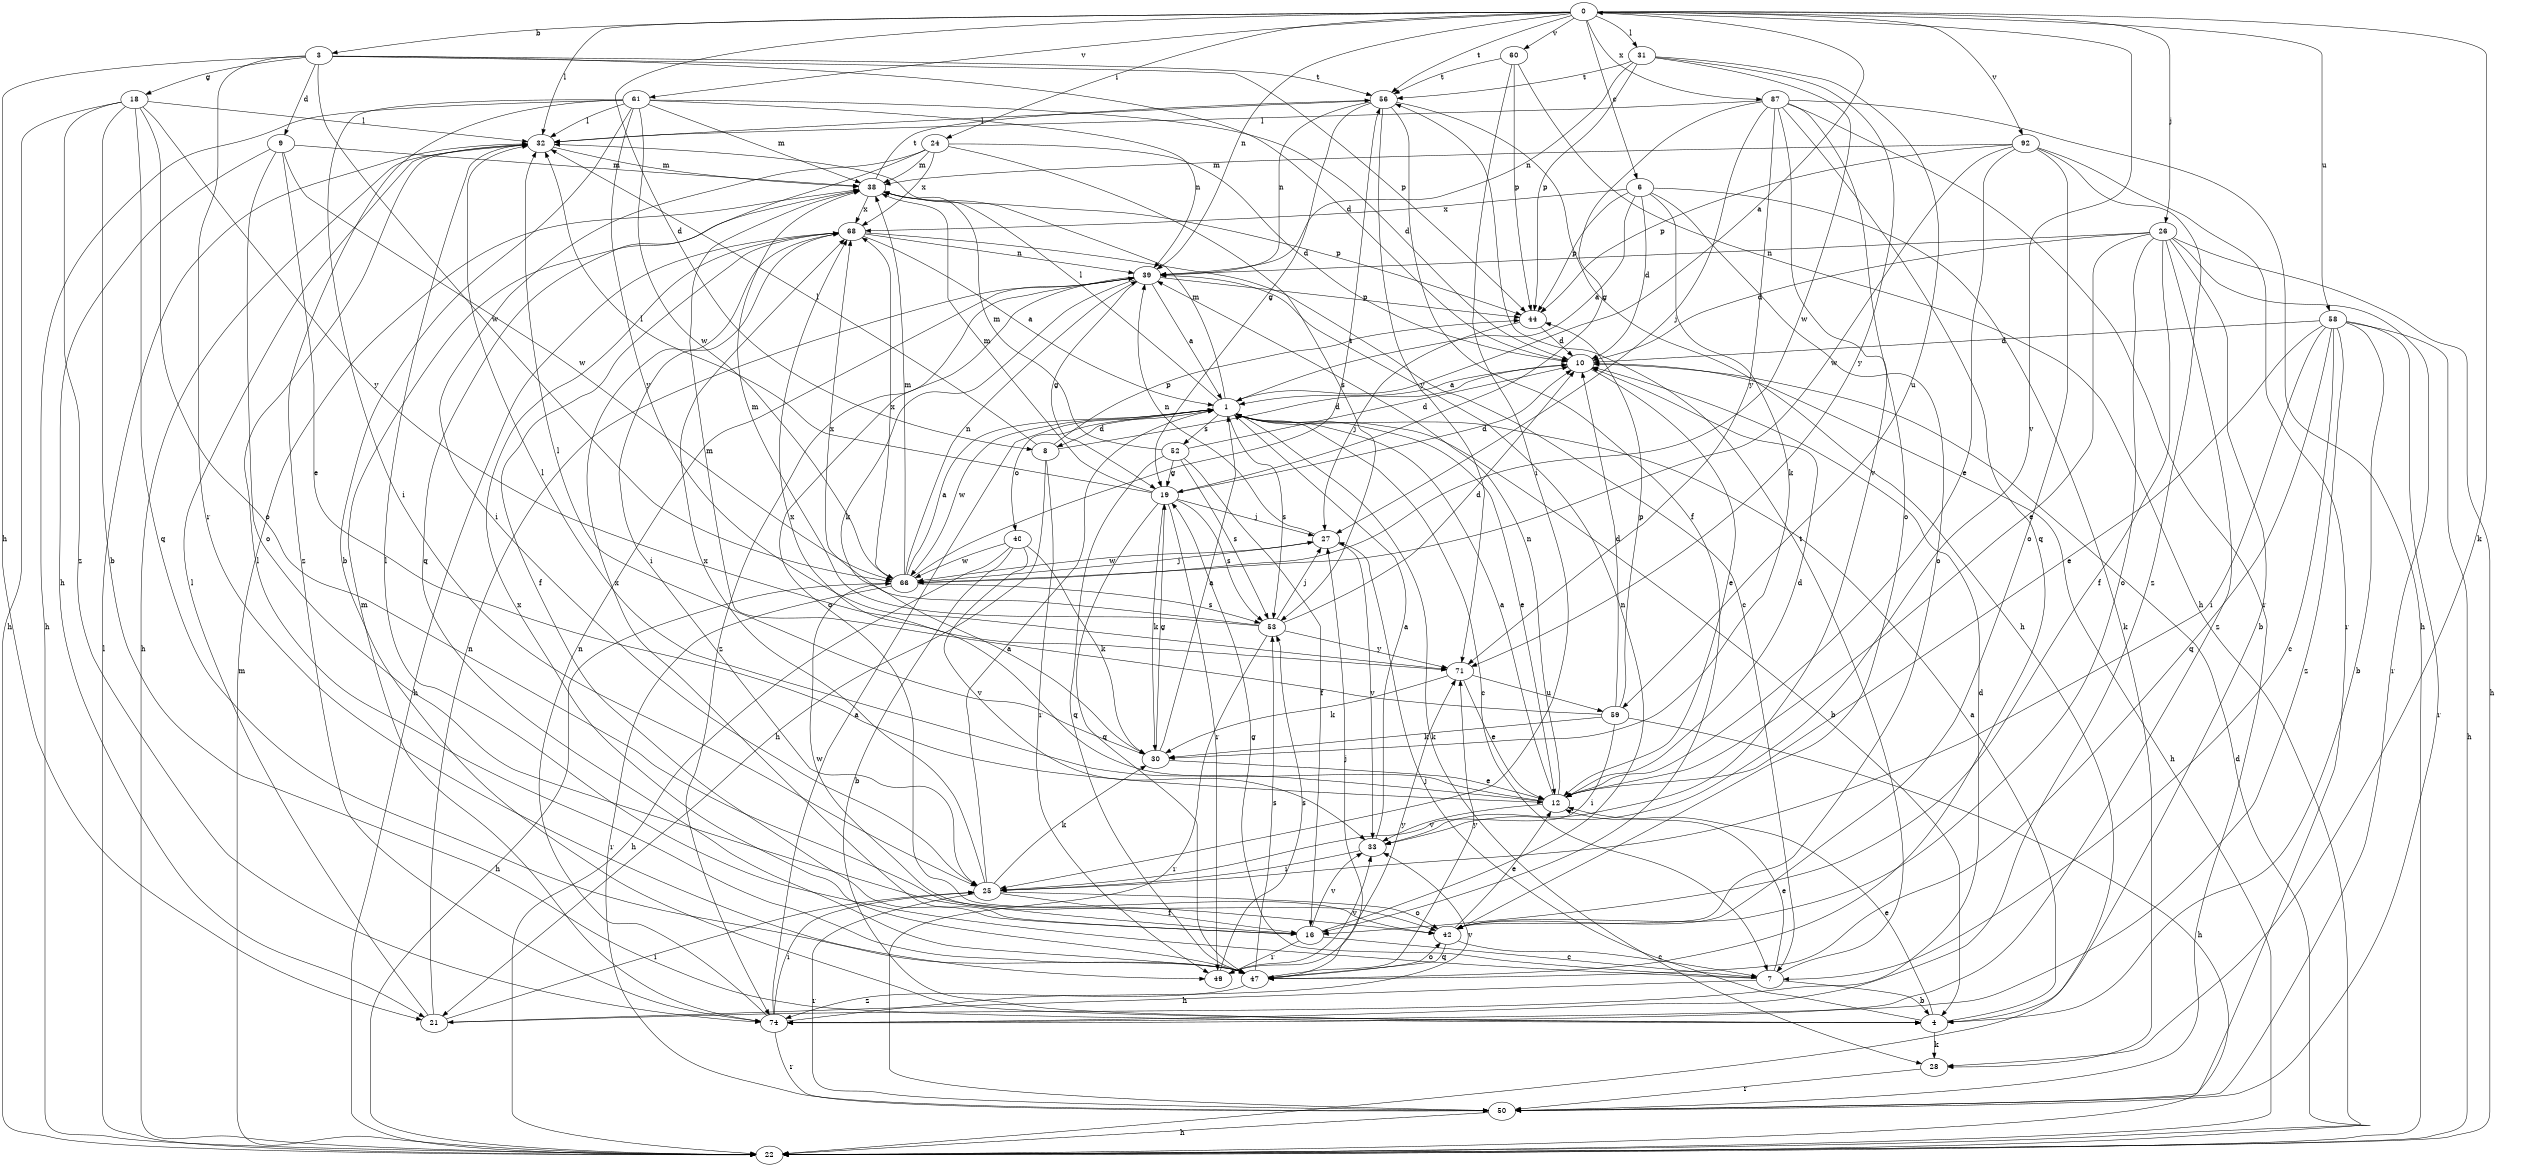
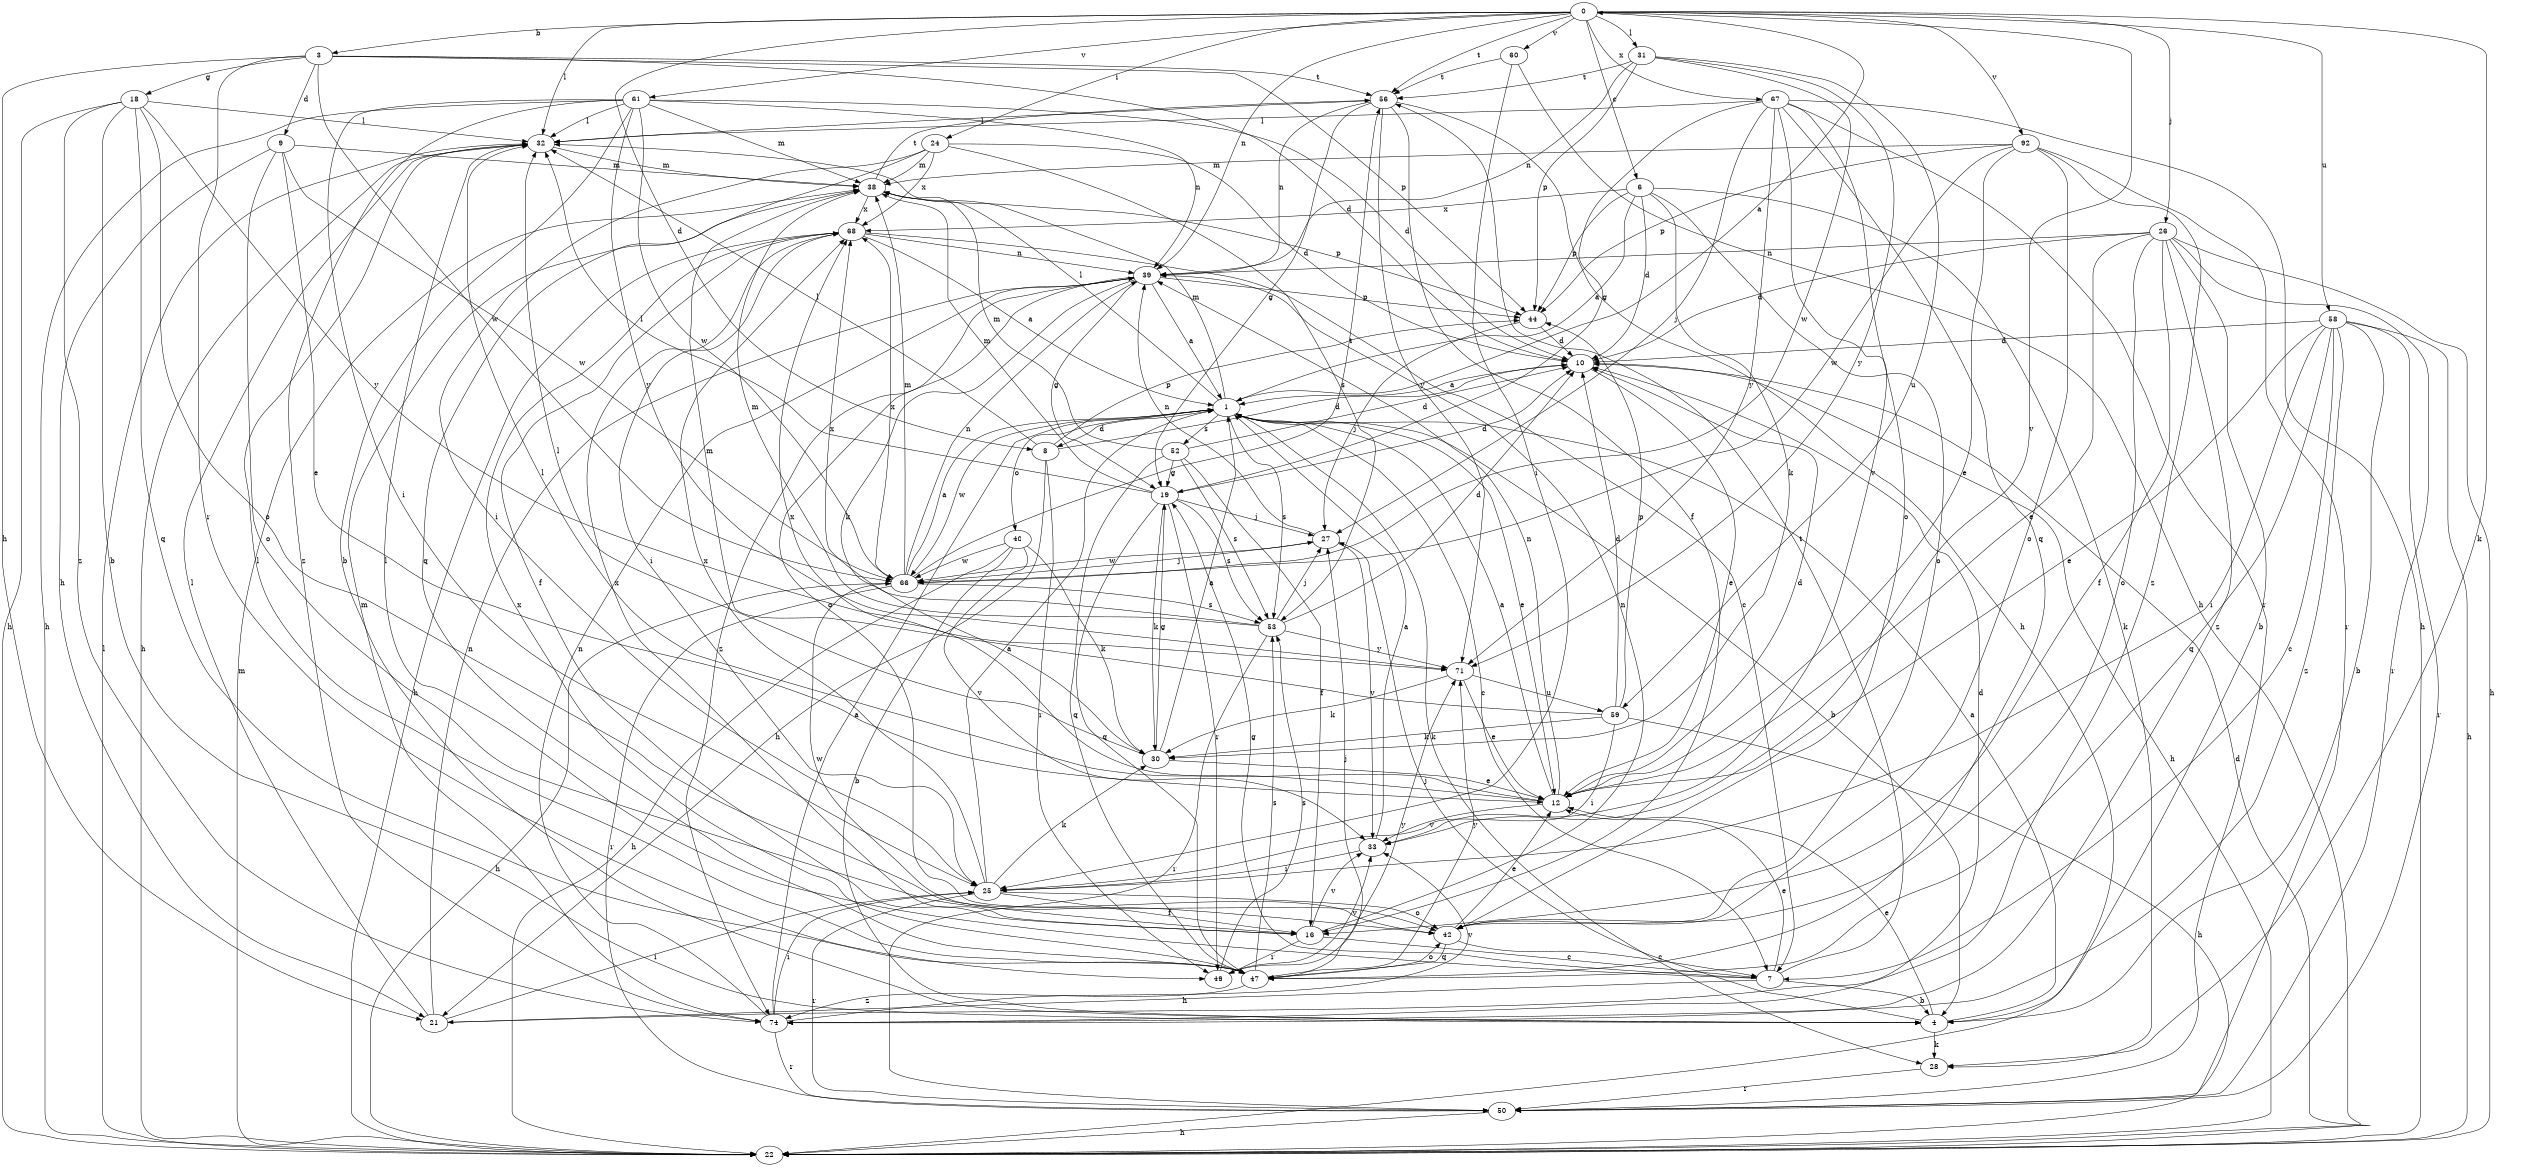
  strict digraph {
    0
    3
    6
    8
    24
    26
    28
    31
    32
    39
    56
    58
    60
    61
    n15 [label=92]
    n16 [label=33]
-   67 [label=87]
+   67
    66
    9
    10
    18
    21
    44
    49
    1
    30
    42
    68
    n29 [label=38]
    53
    47
    25
    4
    12
    22
    16
    74
    50
    71
    59
    19
    7
    27
    40
    52
    0 -> 3 [label=b]
    0 -> 6 [label=c]
    0 -> 8 [label=d]
    0 -> 24 [label=i]
    0 -> 26 [label=j]
    0 -> 28 [label=k]
    0 -> 31 [label=l]
    0 -> 32 [label=l]
    0 -> 39 [label=n]
    0 -> 56 [label=t]
    0 -> 58 [label=u]
    0 -> 60 [label=v]
    0 -> 61 [label=v]
    0 -> n15 [label=v]
    0 -> n16 [label=v]
    0 -> 67 [label=x]
    3 -> 56 [label=t]
    3 -> 66 [label=w]
    3 -> 9 [label=d]
    3 -> 10 [label=d]
    3 -> 18 [label=g]
    3 -> 21 [label=h]
    3 -> 44 [label=p]
    3 -> 49 [label=r]
    6 -> 28 [label=k]
    6 -> 10 [label=d]
    6 -> 44 [label=p]
    6 -> 1 [label=a]
    6 -> 30 [label=k]
    6 -> 42 [label=o]
    6 -> 68 [label=x]
    8 -> 32 [label=l]
    8 -> 10 [label=d]
    8 -> 21 [label=h]
    8 -> 44 [label=p]
    8 -> 49 [label=r]
    24 -> 10 [label=d]
    24 -> 68 [label=x]
    24 -> n29 [label=m]
    24 -> 53 [label=s]
    24 -> 47 [label=q]
    24 -> 25 [label=i]
    26 -> 39 [label=n]
    26 -> 10 [label=d]
    26 -> 42 [label=o]
    26 -> 4 [label=b]
    26 -> 12 [label=e]
    26 -> 22 [label=h]
    26 -> 16 [label=f]
    26 -> 74 [label=z]
    26 -> 50 [label=r]
    28 -> 50 [label=r]
    31 -> 39 [label=n]
    31 -> 56 [label=t]
    31 -> 66 [label=w]
    31 -> 44 [label=p]
    31 -> 71 [label=y]
    31 -> 59 [label=u]
    32 -> n29 [label=m]
    32 -> 22 [label=h]
    39 -> 44 [label=p]
    39 -> 1 [label=a]
    39 -> 30 [label=k]
    39 -> 42 [label=o]
    39 -> 74 [label=z]
    39 -> 19 [label=g]
    56 -> 32 [label=l]
    56 -> 39 [label=n]
    56 -> 22 [label=h]
    56 -> 16 [label=f]
    56 -> 71 [label=y]
    56 -> 19 [label=g]
    58 -> 10 [label=d]
    58 -> 47 [label=q]
    58 -> 25 [label=i]
    58 -> 4 [label=b]
    58 -> 12 [label=e]
    58 -> 22 [label=h]
    58 -> 74 [label=z]
    58 -> 50 [label=r]
    58 -> 7 [label=c]
    60 -> 56 [label=t]
-   60 -> 44 [label=p]
    60 -> 25 [label=i]
    60 -> 22 [label=h]
    61 -> 32 [label=l]
    61 -> 39 [label=n]
    61 -> 66 [label=w]
    61 -> 10 [label=d]
    61 -> n29 [label=m]
    61 -> 25 [label=i]
    61 -> 4 [label=b]
    61 -> 22 [label=h]
    61 -> 74 [label=z]
    61 -> 71 [label=y]
    n15 -> 66 [label=w]
    n15 -> 44 [label=p]
    n15 -> 42 [label=o]
    n15 -> n29 [label=m]
    n15 -> 12 [label=e]
    n15 -> 74 [label=z]
    n15 -> 50 [label=r]
    n16 -> 1 [label=a]
    n16 -> 25 [label=i]
    67 -> 32 [label=l]
    67 -> n16 [label=v]
    67 -> 42 [label=o]
    67 -> 47 [label=q]
    67 -> 22 [label=h]
    67 -> 50 [label=r]
    67 -> 71 [label=y]
    67 -> 19 [label=g]
    67 -> 27 [label=j]
    66 -> 39 [label=n]
    66 -> 56 [label=t]
    66 -> 1 [label=a]
    66 -> 68 [label=x]
    66 -> n29 [label=m]
    66 -> 53 [label=s]
    66 -> 22 [label=h]
    66 -> 50 [label=r]
    66 -> 27 [label=j]
    9 -> 66 [label=w]
    9 -> 21 [label=h]
    9 -> 42 [label=o]
    9 -> n29 [label=m]
    9 -> 12 [label=e]
    10 -> 1 [label=a]
    10 -> 12 [label=e]
    10 -> 22 [label=h]
    18 -> 32 [label=l]
    18 -> 42 [label=o]
    18 -> 47 [label=q]
    18 -> 4 [label=b]
    18 -> 22 [label=h]
    18 -> 74 [label=z]
    18 -> 71 [label=y]
    21 -> 32 [label=l]
    21 -> 39 [label=n]
    21 -> 10 [label=d]
    21 -> 25 [label=i]
    44 -> 10 [label=d]
    44 -> 27 [label=j]
    49 -> n16 [label=v]
    49 -> 53 [label=s]
    49 -> 71 [label=y]
    1 -> 0 [label=a]
    1 -> 8 [label=d]
    1 -> 28 [label=k]
    1 -> 32 [label=l]
    1 -> 66 [label=w]
    1 -> n29 [label=m]
    1 -> 53 [label=s]
    1 -> 4 [label=b]
    1 -> 12 [label=e]
    1 -> 7 [label=c]
    1 -> 40 [label=o]
    1 -> 52 [label=s]
    30 -> 32 [label=l]
    30 -> 1 [label=a]
    30 -> 12 [label=e]
    30 -> 19 [label=g]
    42 -> 47 [label=q]
    42 -> 12 [label=e]
    42 -> 7 [label=c]
    68 -> 39 [label=n]
    68 -> 1 [label=a]
    68 -> 25 [label=i]
    68 -> 22 [label=h]
    68 -> 16 [label=f]
    68 -> 7 [label=c]
    n29 -> 56 [label=t]
    n29 -> 44 [label=p]
    n29 -> 68 [label=x]
    53 -> 10 [label=d]
    53 -> 68 [label=x]
    53 -> n29 [label=m]
    53 -> 50 [label=r]
    53 -> 71 [label=y]
    53 -> 27 [label=j]
    47 -> 32 [label=l]
    47 -> 42 [label=o]
    47 -> 68 [label=x]
    47 -> 53 [label=s]
    47 -> 74 [label=z]
    47 -> 71 [label=y]
    47 -> 27 [label=j]
    25 -> 1 [label=a]
    25 -> 30 [label=k]
    25 -> 42 [label=o]
    25 -> 68 [label=x]
    25 -> 16 [label=f]
    25 -> 50 [label=r]
    4 -> 28 [label=k]
    4 -> 1 [label=a]
    4 -> 12 [label=e]
    4 -> 27 [label=j]
    12 -> 32 [label=l]
    12 -> 39 [label=n]
    12 -> n16 [label=v]
    12 -> 10 [label=d]
    12 -> 1 [label=a]
    12 -> 68 [label=x]
    22 -> 32 [label=l]
    22 -> 10 [label=d]
    22 -> n29 [label=m]
    16 -> 39 [label=n]
    16 -> n16 [label=v]
    16 -> 66 [label=w]
    16 -> 49 [label=r]
    16 -> 68 [label=x]
    16 -> 7 [label=c]
    74 -> 39 [label=n]
    74 -> n16 [label=v]
    74 -> 1 [label=a]
    74 -> n29 [label=m]
    74 -> 25 [label=i]
    74 -> 50 [label=r]
    50 -> 22 [label=h]
    71 -> 30 [label=k]
    71 -> 12 [label=e]
    71 -> 59 [label=u]
    59 -> 10 [label=d]
    59 -> 44 [label=p]
    59 -> 30 [label=k]
    59 -> n29 [label=m]
    59 -> 25 [label=i]
    59 -> 22 [label=h]
    19 -> 32 [label=l]
    19 -> 10 [label=d]
    19 -> 49 [label=r]
    19 -> 30 [label=k]
    19 -> n29 [label=m]
    19 -> 53 [label=s]
    19 -> 47 [label=q]
    19 -> 27 [label=j]
    7 -> 32 [label=l]
    7 -> 56 [label=t]
    7 -> 21 [label=h]
    7 -> 4 [label=b]
    7 -> 12 [label=e]
    7 -> 19 [label=g]
    27 -> 39 [label=n]
    27 -> n16 [label=v]
    27 -> 66 [label=w]
    40 -> n16 [label=v]
    40 -> 66 [label=w]
    40 -> 30 [label=k]
    40 -> 4 [label=b]
    40 -> 22 [label=h]
    52 -> 10 [label=d]
    52 -> n29 [label=m]
    52 -> 53 [label=s]
    52 -> 47 [label=q]
    52 -> 16 [label=f]
    52 -> 19 [label=g]
  }
